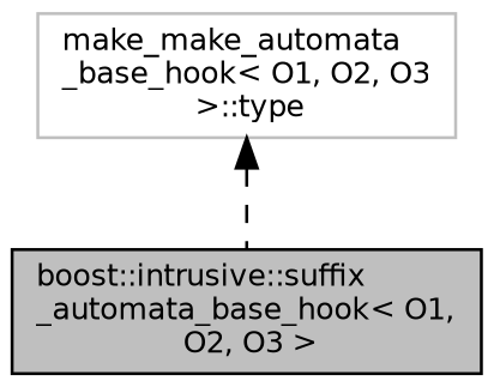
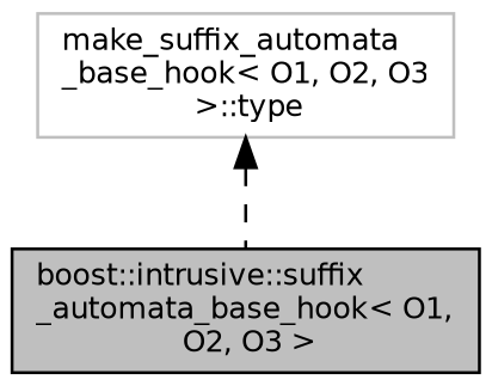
  digraph {
    node [fontname=Helvetica fontsize=10 shape=record style=filled]
    n1 [color=black fillcolor=grey75 fontcolor=black height=0.2 label="boost::intrusive::suffix\l_automata_base_hook\< O1,\l O2, O3 \>" width=0.4]
-   n2 [color=grey75 fillcolor=white height=0.2 label="make_make_automata\l_base_hook\< O1, O2, O3\l \>::type" width=0.4]
+   n2 [color=grey75 fillcolor=white height=0.2 label="make_suffix_automata\l_base_hook\< O1, O2, O3\l \>::type" width=0.4]
    n2 -> n1 [color=black dir=back fontname=Helvetica fontsize=10 labelfontname=Helvetica labelfontsize=10 style=dashed]
  }
